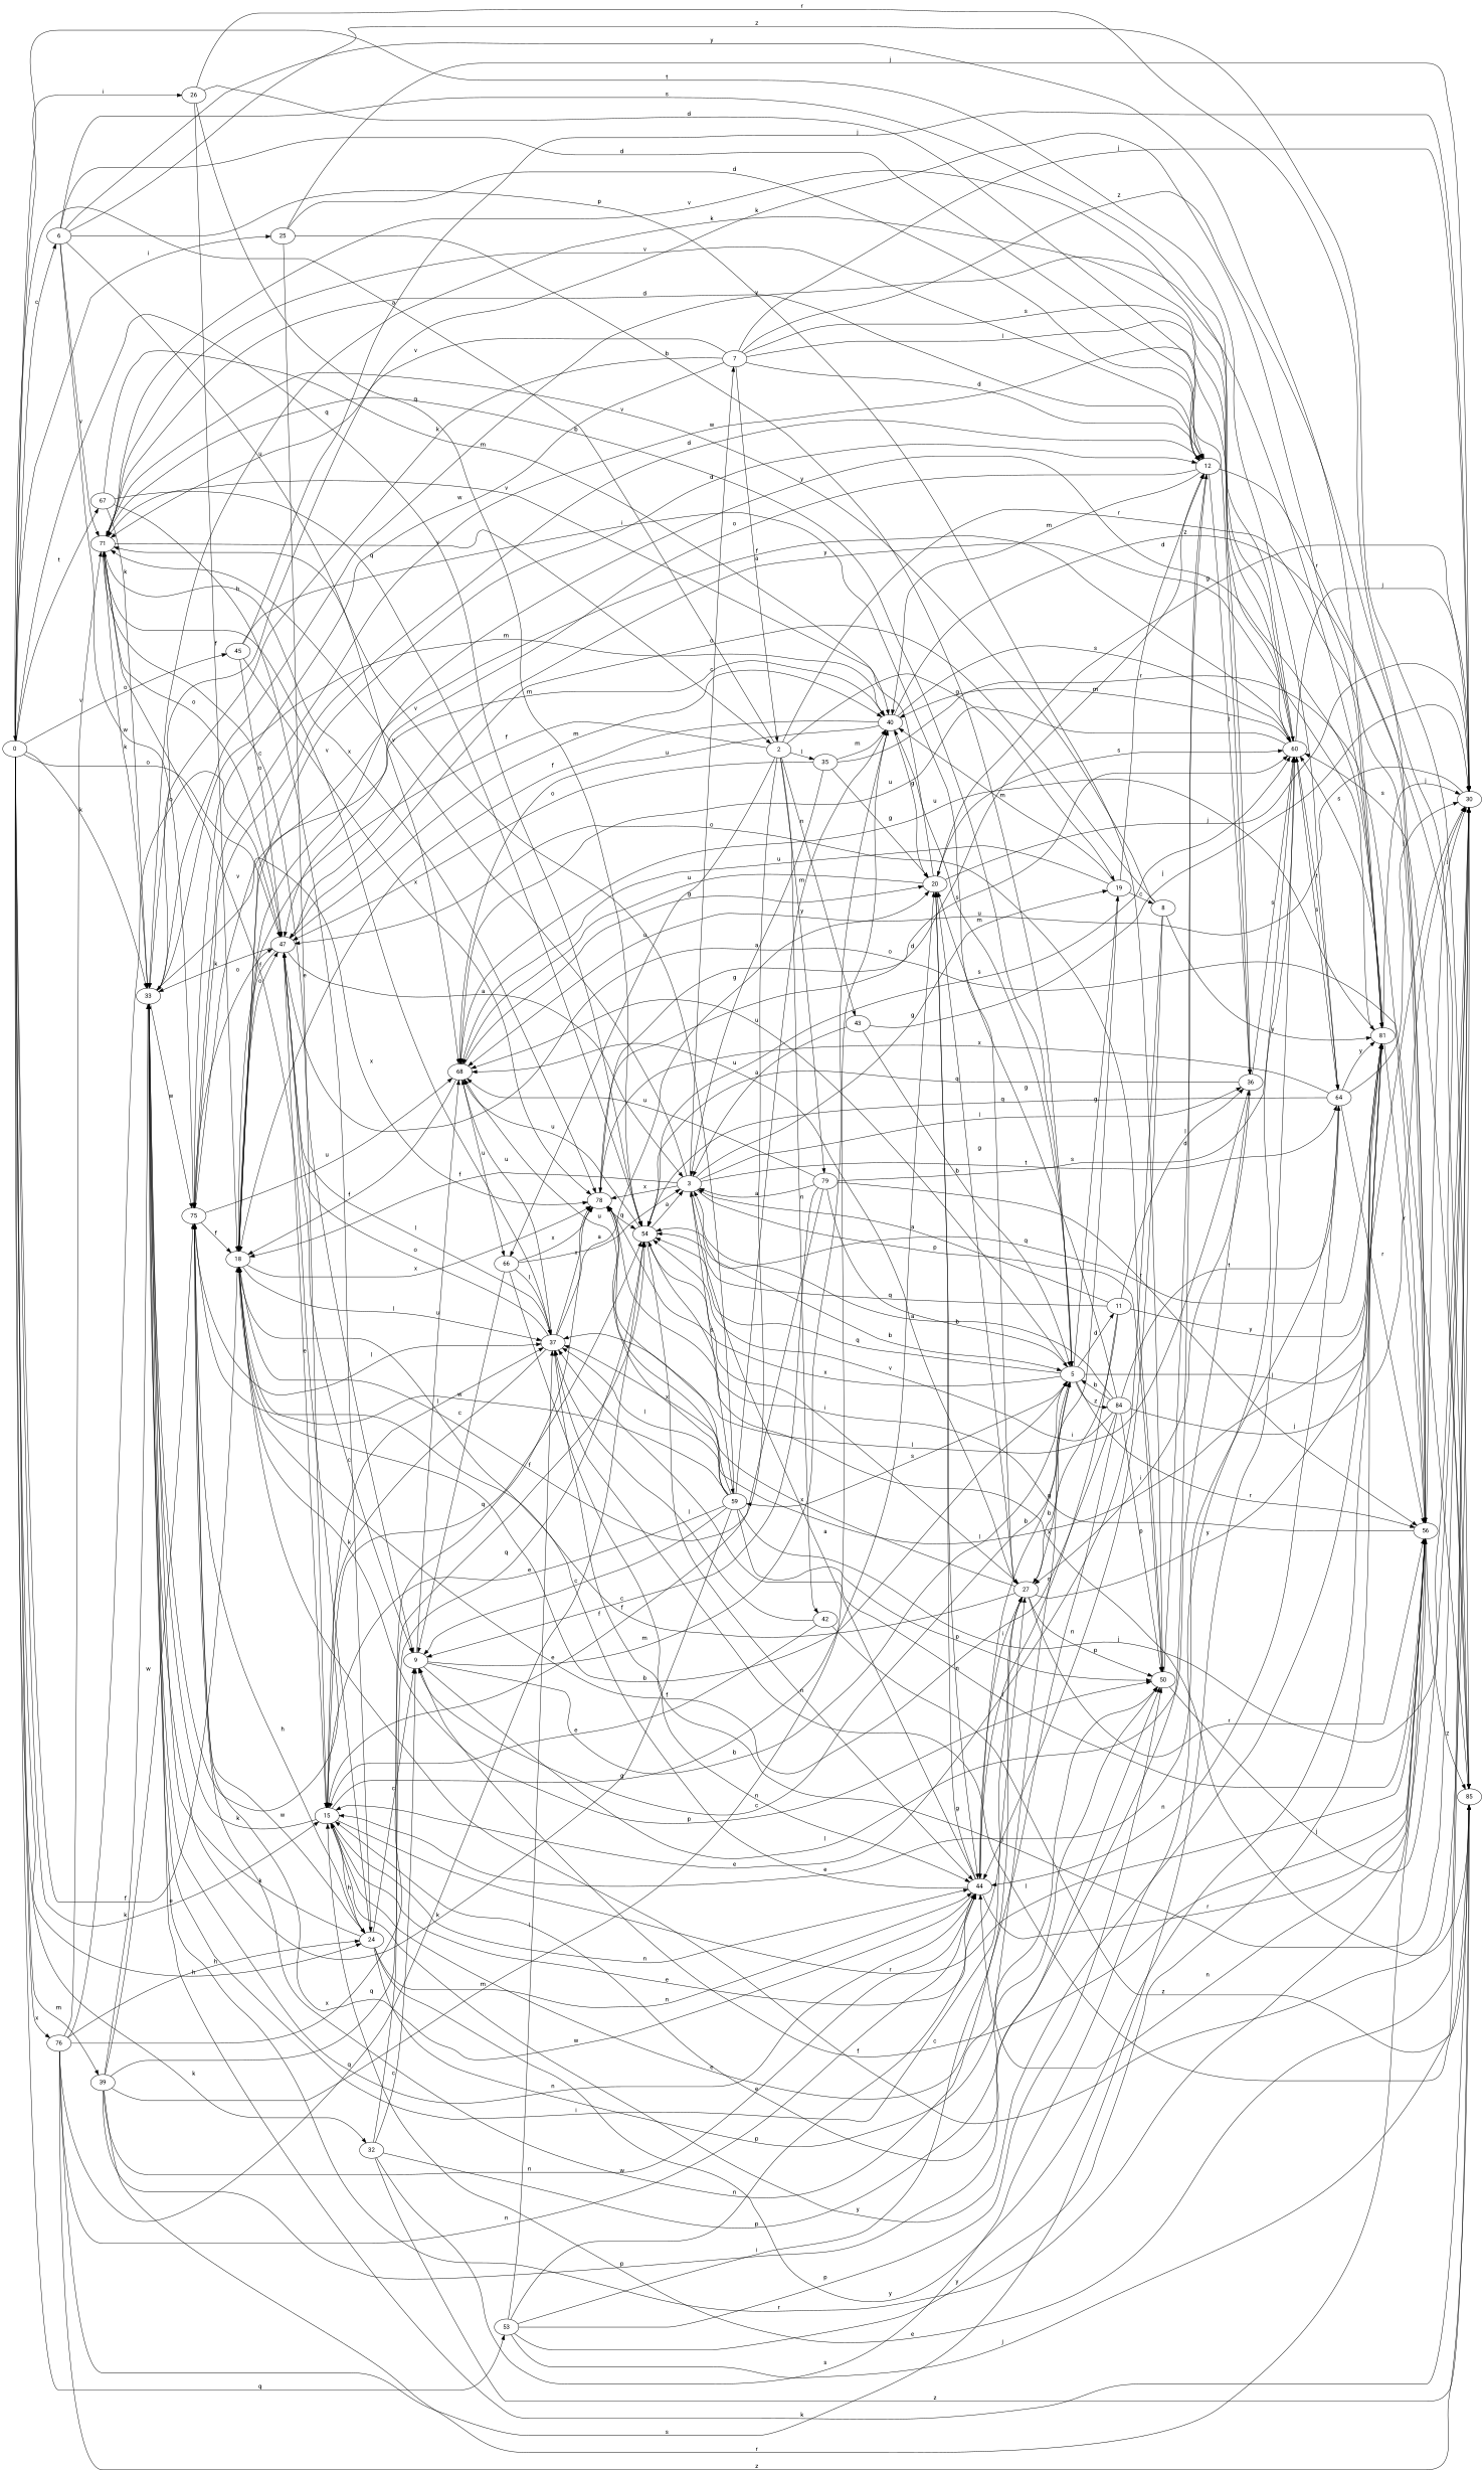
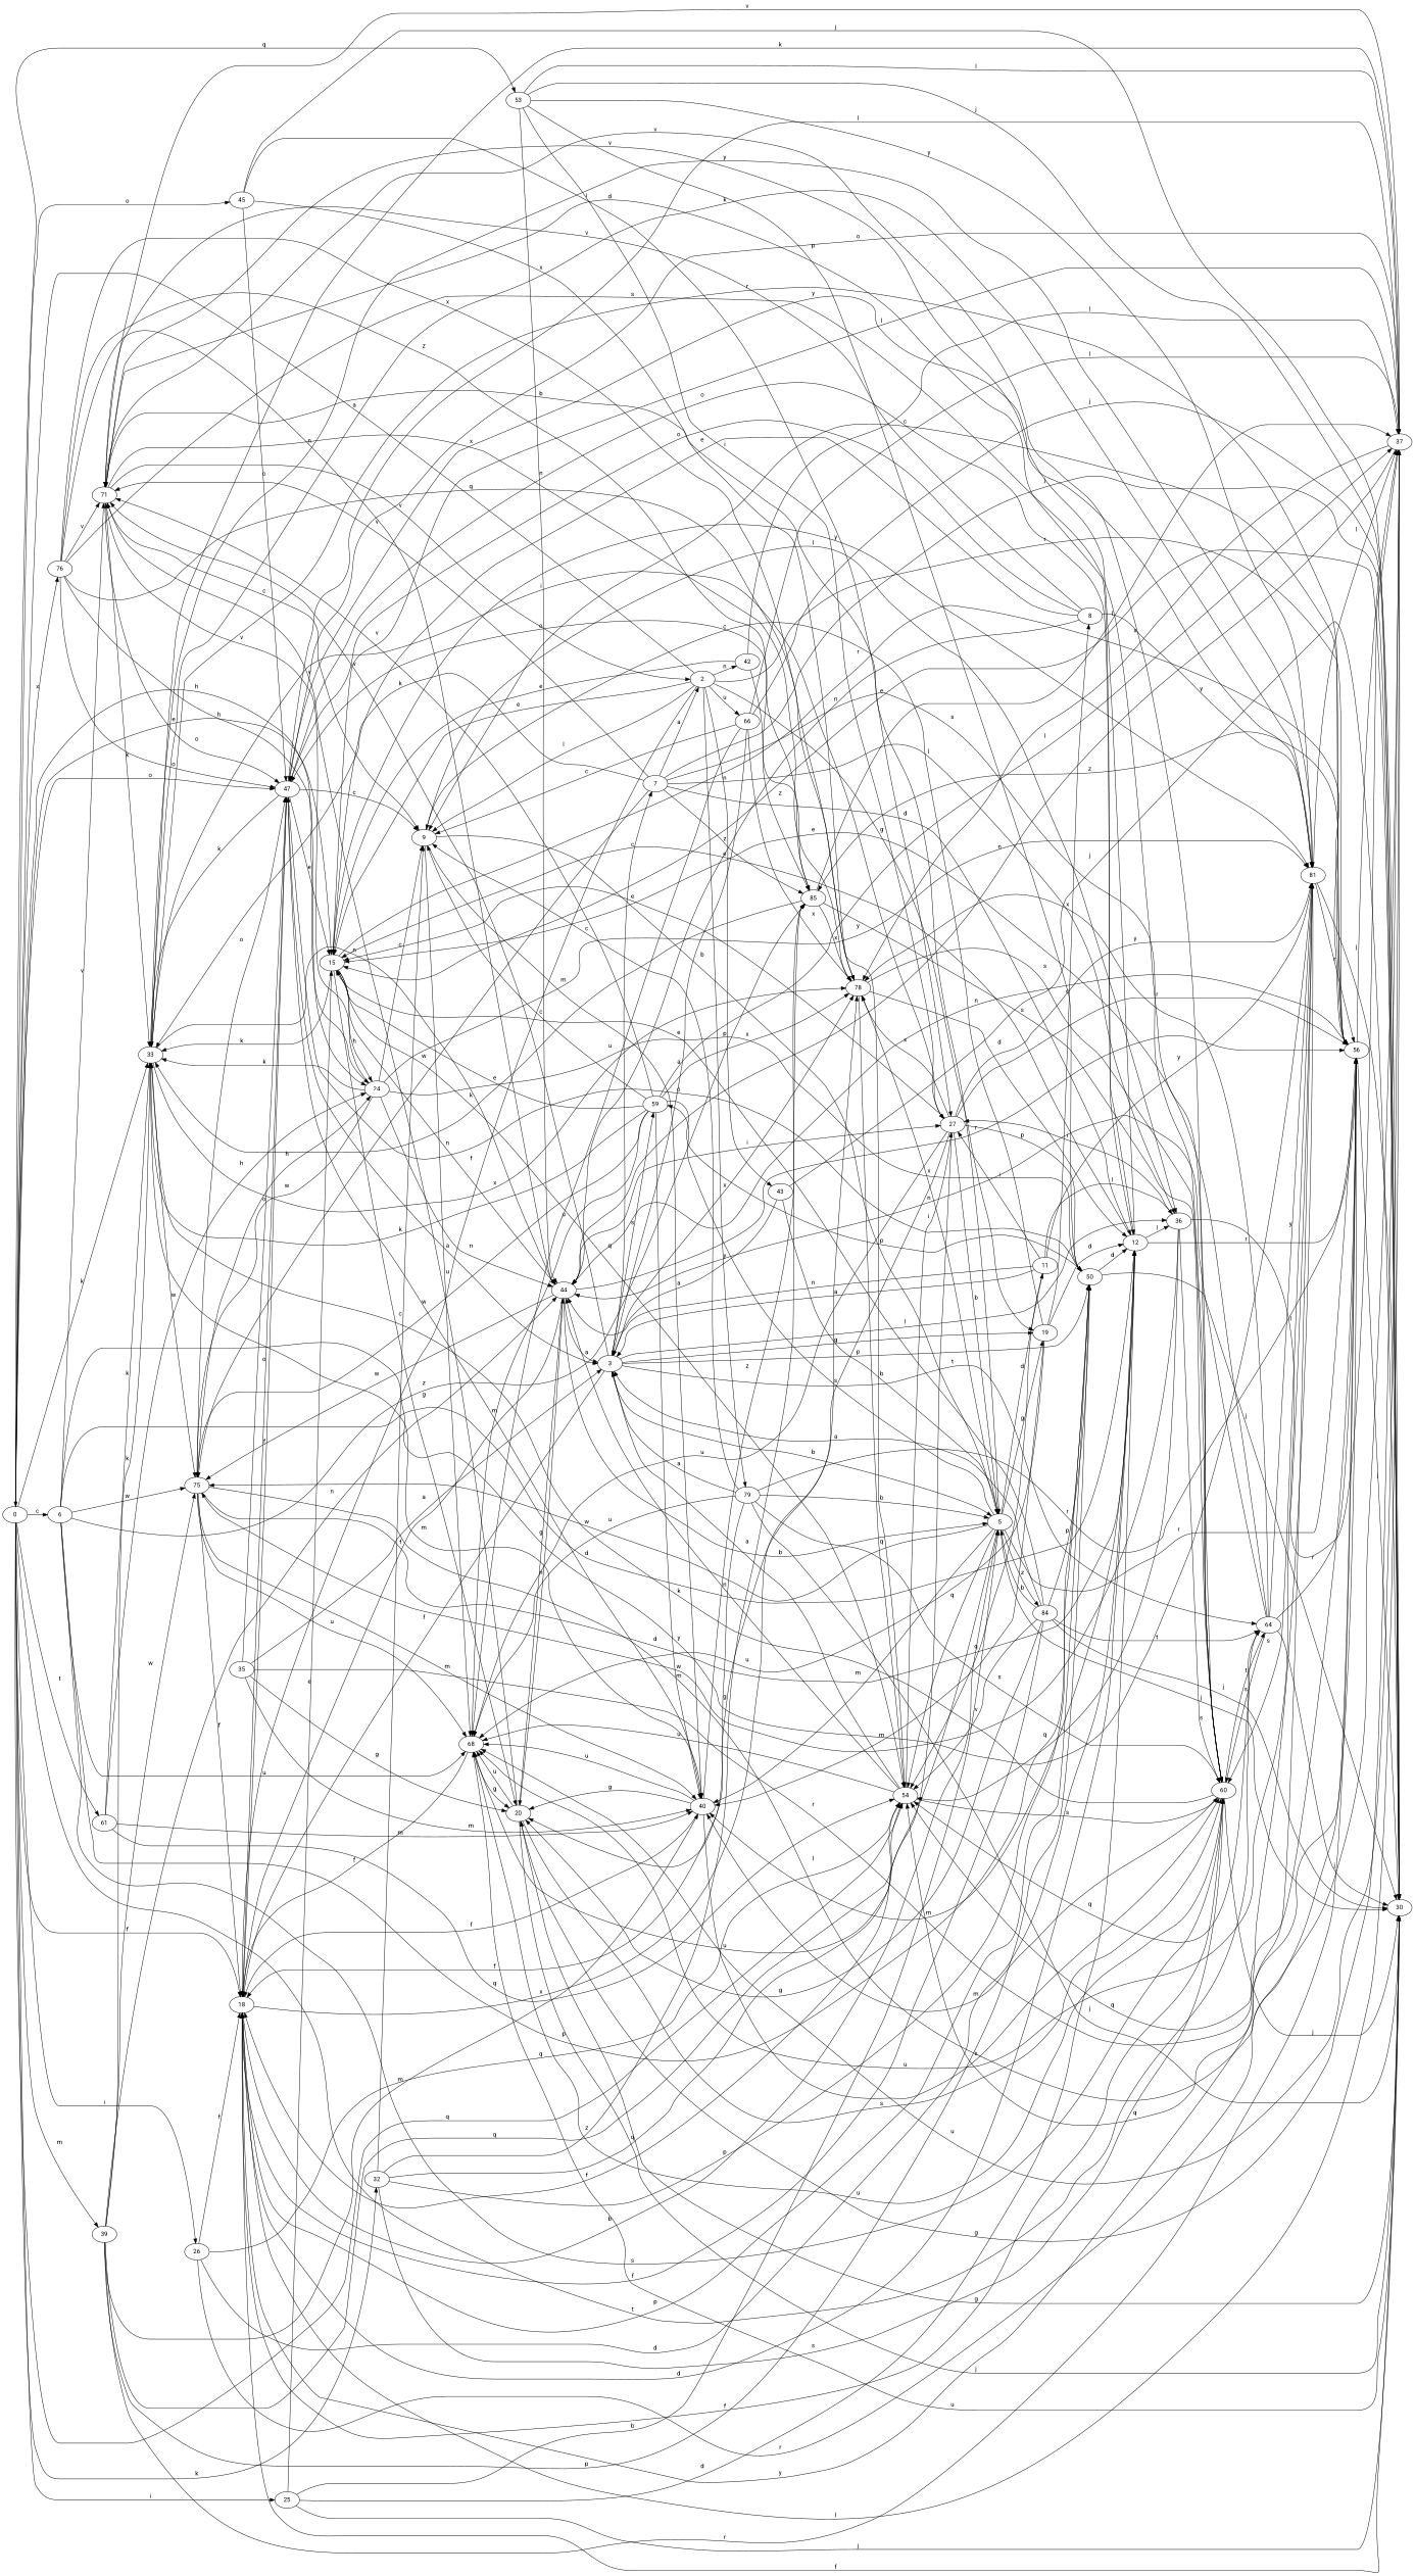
  strict digraph {
    fontname=Roboto
    rankdir=LR
    node [fontname=Roboto]
    edge [fontname=Roboto]
    0
    6
    15
    18
    24
    25
    26
    32
    33
    39
    45
    47
    53
    54
-   61 [label=67]
+   61
    64
    76
    71
    50
    68
    75
    12
    60
    81
    85
    56
    44
    20
    37
    5
    78
    9
    30
    40
    27
    3
    2
    19
    35
    42
    43
    66
    79
    8
    7
    36
    59
    11
    84
    0 -> 6 [label=c]
    0 -> 15 [label=e]
    0 -> 18 [label=f]
    0 -> 24 [label=h]
    0 -> 25 [label=i]
    0 -> 26 [label=i]
    0 -> 32 [label=k]
    0 -> 33 [label=k]
    0 -> 39 [label=m]
    0 -> 45 [label=o]
    0 -> 47 [label=o]
    0 -> 53 [label=q]
    0 -> 54 [label=q]
    0 -> 61 [label=t]
    0 -> 64 [label=t]
    0 -> 76 [label=x]
    6 -> 71 [label=v]
    6 -> 50 [label=p]
    6 -> 68 [label=u]
    6 -> 75 [label=w]
    6 -> 12 [label=d]
    6 -> 60 [label=s]
    6 -> 81 [label=y]
    6 -> 85 [label=z]
    15 -> 24 [label=h]
    15 -> 33 [label=k]
    15 -> 54 [label=q]
    15 -> 81 [label=y]
    15 -> 56 [label=r]
    15 -> 44 [label=n]
    15 -> 20 [label=g]
    15 -> 37 [label=l]
    18 -> 47 [label=o]
    18 -> 50 [label=p]
    18 -> 12 [label=d]
    18 -> 81 [label=y]
    18 -> 37 [label=l]
    18 -> 5 [label=b]
    18 -> 78 [label=x]
    24 -> 33 [label=k]
    24 -> 71 [label=v]
    24 -> 50 [label=p]
    24 -> 75 [label=w]
    24 -> 81 [label=y]
    24 -> 44 [label=n]
    24 -> 9 [label=c]
    25 -> 15 [label=e]
    25 -> 12 [label=d]
    25 -> 5 [label=b]
    25 -> 30 [label=j]
    26 -> 18 [label=f]
    26 -> 54 [label=q]
    26 -> 12 [label=d]
    26 -> 56 [label=r]
    32 -> 54 [label=q]
    32 -> 50 [label=p]
    32 -> 60 [label=s]
    32 -> 85 [label=z]
    32 -> 9 [label=c]
    33 -> 75 [label=w]
    33 -> 81 [label=y]
    33 -> 56 [label=r]
    33 -> 44 [label=n]
    33 -> 78 [label=x]
    33 -> 40 [label=m]
    33 -> 27 [label=i]
    39 -> 33 [label=k]
    39 -> 54 [label=q]
    39 -> 50 [label=p]
    39 -> 75 [label=w]
    39 -> 56 [label=r]
    39 -> 44 [label=n]
    39 -> 40 [label=m]
    45 -> 47 [label=o]
    45 -> 78 [label=x]
    45 -> 30 [label=j]
    45 -> 27 [label=i]
    47 -> 15 [label=e]
    47 -> 18 [label=f]
    47 -> 33 [label=k]
    47 -> 81 [label=y]
    47 -> 37 [label=l]
    47 -> 9 [label=c]
    47 -> 40 [label=m]
    47 -> 3 [label=a]
    53 -> 50 [label=p]
    53 -> 81 [label=y]
    53 -> 44 [label=n]
    53 -> 37 [label=l]
    53 -> 30 [label=j]
    53 -> 27 [label=i]
    54 -> 68 [label=u]
    54 -> 60 [label=s]
    54 -> 44 [label=n]
    54 -> 27 [label=i]
    54 -> 3 [label=a]
    61 -> 24 [label=h]
    61 -> 33 [label=k]
    61 -> 54 [label=q]
    61 -> 40 [label=m]
    64 -> 15 [label=e]
    64 -> 54 [label=q]
    64 -> 60 [label=s]
    64 -> 81 [label=y]
    64 -> 56 [label=r]
    64 -> 44 [label=n]
    64 -> 78 [label=x]
    64 -> 30 [label=j]
    76 -> 24 [label=h]
    76 -> 47 [label=o]
    76 -> 54 [label=q]
    76 -> 71 [label=v]
    76 -> 60 [label=s]
    76 -> 85 [label=z]
    76 -> 44 [label=n]
    76 -> 78 [label=x]
    71 -> 33 [label=k]
    71 -> 47 [label=o]
    71 -> 12 [label=d]
    71 -> 5 [label=b]
    71 -> 78 [label=x]
    71 -> 9 [label=c]
    71 -> 2 [label=v]
    50 -> 47 [label=o]
    50 -> 12 [label=d]
    50 -> 30 [label=j]
    68 -> 18 [label=f]
    68 -> 20 [label=g]
    75 -> 18 [label=f]
    75 -> 24 [label=h]
    75 -> 47 [label=o]
    75 -> 68 [label=u]
    75 -> 12 [label=d]
    75 -> 37 [label=l]
    75 -> 40 [label=m]
    12 -> 15 [label=e]
    12 -> 47 [label=o]
    12 -> 71 [label=v]
    12 -> 56 [label=r]
    12 -> 40 [label=m]
    12 -> 36 [label=l]
    60 -> 18 [label=f]
    60 -> 33 [label=k]
    60 -> 64 [label=t]
    60 -> 71 [label=v]
    60 -> 68 [label=u]
    60 -> 30 [label=j]
    60 -> 40 [label=m]
    81 -> 33 [label=k]
    81 -> 54 [label=q]
    81 -> 68 [label=u]
    81 -> 60 [label=s]
    81 -> 56 [label=r]
    81 -> 37 [label=l]
    81 -> 30 [label=j]
    85 -> 33 [label=k]
    85 -> 47 [label=o]
    85 -> 60 [label=s]
    85 -> 37 [label=l]
    85 -> 78 [label=x]
    56 -> 54 [label=q]
    56 -> 85 [label=z]
    56 -> 44 [label=n]
    56 -> 37 [label=l]
    56 -> 9 [label=c]
    56 -> 30 [label=j]
    44 -> 18 [label=f]
    44 -> 75 [label=w]
    44 -> 56 [label=r]
    44 -> 20 [label=g]
    44 -> 5 [label=b]
    44 -> 27 [label=i]
    44 -> 3 [label=a]
    20 -> 71 [label=v]
    20 -> 68 [label=u]
    20 -> 60 [label=s]
    20 -> 44 [label=n]
    20 -> 30 [label=j]
    37 -> 33 [label=k]
    37 -> 47 [label=o]
    37 -> 71 [label=v]
    37 -> 68 [label=u]
    37 -> 44 [label=n]
    37 -> 20 [label=g]
    37 -> 78 [label=x]
    5 -> 54 [label=q]
    5 -> 68 [label=u]
    5 -> 75 [label=w]
    5 -> 56 [label=r]
    5 -> 78 [label=x]
    5 -> 30 [label=j]
    5 -> 40 [label=m]
    5 -> 19 [label=g]
    5 -> 59 [label=s]
    5 -> 11 [label=d]
    5 -> 84 [label=z]
    78 -> 54 [label=q]
    78 -> 12 [label=d]
    78 -> 60 [label=s]
    9 -> 68 [label=u]
    9 -> 5 [label=b]
    9 -> 40 [label=m]
    9 -> 36 [label=l]
    30 -> 15 [label=e]
    30 -> 18 [label=f]
    30 -> 68 [label=u]
    30 -> 20 [label=g]
    40 -> 18 [label=f]
    40 -> 68 [label=u]
    40 -> 60 [label=s]
    40 -> 85 [label=z]
    40 -> 20 [label=g]
    27 -> 15 [label=e]
    27 -> 18 [label=f]
    27 -> 50 [label=p]
    27 -> 68 [label=u]
    27 -> 81 [label=y]
    27 -> 56 [label=r]
    27 -> 20 [label=g]
    27 -> 5 [label=b]
    27 -> 78 [label=x]
    3 -> 18 [label=f]
    3 -> 64 [label=t]
    3 -> 71 [label=v]
    3 -> 50 [label=p]
    3 -> 5 [label=b]
    3 -> 78 [label=x]
    3 -> 19 [label=g]
    3 -> 7 [label=c]
    3 -> 36 [label=l]
    3 -> 59 [label=s]
    2 -> 0 [label=a]
    2 -> 15 [label=e]
    2 -> 18 [label=f]
    2 -> 56 [label=r]
    2 -> 19 [label=g]
-   2 -> 35 [label=l]
+   2 -> 9 [label=l]
    2 -> 42 [label=n]
    2 -> 43 [label=n]
    2 -> 66 [label=u]
    2 -> 79 [label=y]
    19 -> 68 [label=u]
    19 -> 12 [label=d]
    19 -> 9 [label=c]
    19 -> 40 [label=m]
    19 -> 8 [label=c]
    35 -> 47 [label=o]
    35 -> 56 [label=r]
    35 -> 20 [label=g]
    35 -> 40 [label=m]
    35 -> 3 [label=a]
    42 -> 15 [label=e]
    42 -> 85 [label=z]
    42 -> 37 [label=l]
    43 -> 5 [label=b]
    43 -> 30 [label=j]
    43 -> 3 [label=a]
-   68 -> 66 [label=u]
+   66 -> 68 [label=u]
    66 -> 37 [label=l]
    66 -> 78 [label=x]
    66 -> 9 [label=c]
    66 -> 30 [label=j]
    66 -> 3 [label=a]
    79 -> 18 [label=f]
    79 -> 68 [label=u]
    79 -> 60 [label=s]
    79 -> 56 [label=r]
    79 -> 5 [label=b]
    79 -> 9 [label=c]
    79 -> 3 [label=a]
    8 -> 15 [label=e]
    8 -> 47 [label=o]
    8 -> 71 [label=v]
    8 -> 81 [label=y]
    8 -> 44 [label=n]
    7 -> 33 [label=k]
    7 -> 71 [label=v]
    7 -> 75 [label=w]
    7 -> 12 [label=d]
    7 -> 60 [label=s]
    7 -> 85 [label=z]
    7 -> 30 [label=j]
    7 -> 2 [label=a]
    7 -> 36 [label=l]
    36 -> 54 [label=q]
    36 -> 75 [label=w]
    36 -> 60 [label=s]
    36 -> 37 [label=l]
    36 -> 27 [label=i]
    59 -> 15 [label=e]
    59 -> 33 [label=k]
    59 -> 71 [label=v]
    59 -> 50 [label=p]
    59 -> 68 [label=u]
    59 -> 75 [label=w]
    59 -> 37 [label=l]
    59 -> 78 [label=x]
    59 -> 9 [label=c]
-   59 -> 30 [label=j]
+   79 -> 30 [label=j]
    59 -> 40 [label=m]
    11 -> 54 [label=q]
    11 -> 81 [label=y]
    11 -> 44 [label=n]
    11 -> 27 [label=i]
    11 -> 3 [label=a]
    11 -> 36 [label=l]
    84 -> 15 [label=e]
    84 -> 18 [label=f]
    84 -> 54 [label=v]
    84 -> 64 [label=t]
    84 -> 50 [label=p]
    84 -> 20 [label=g]
    84 -> 5 [label=b]
    84 -> 30 [label=j]
    84 -> 3 [label=a]
  }
